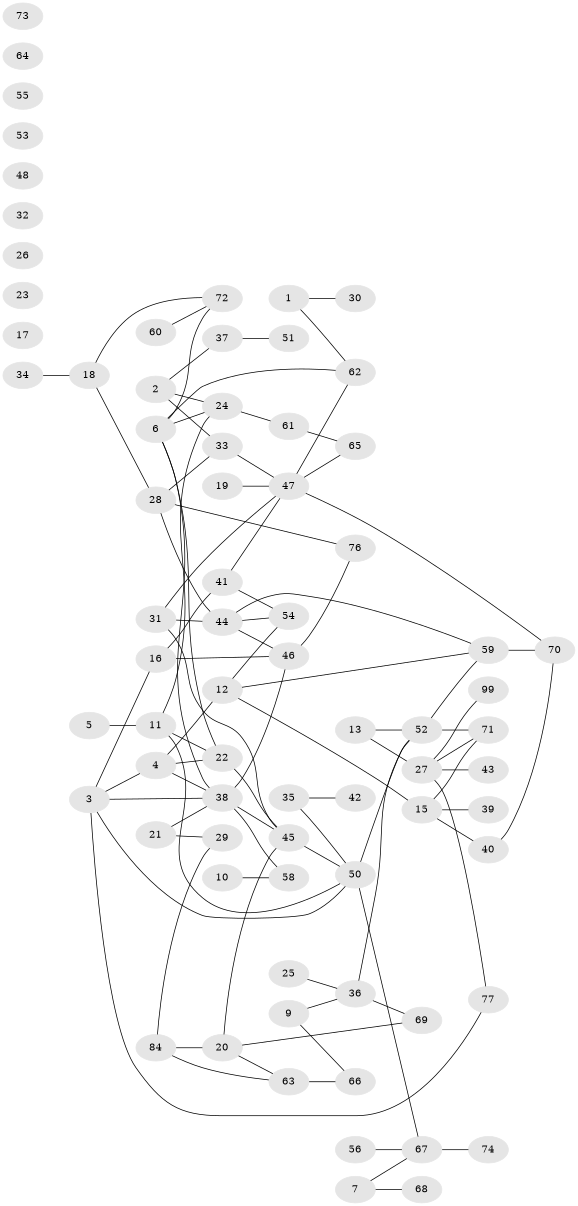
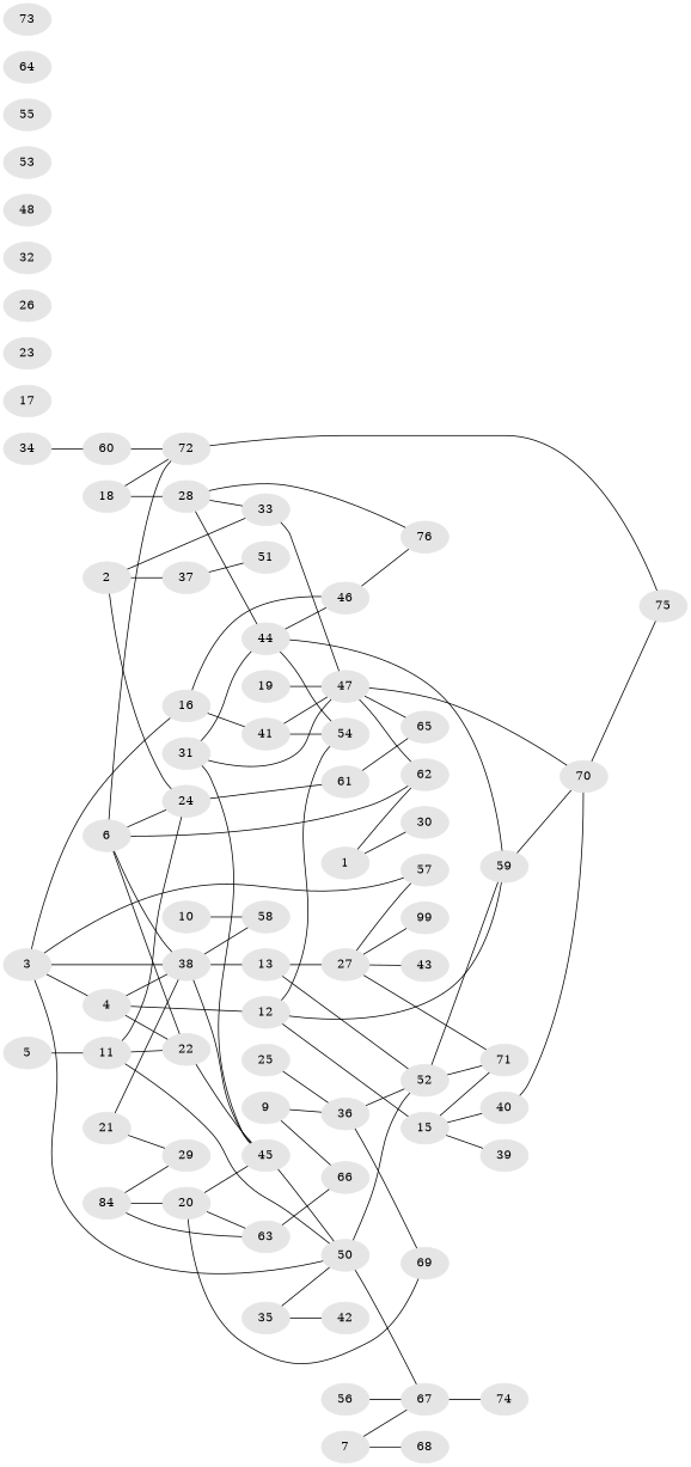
  graph {
    rankdir=LR
    node [color=gray90 style=filled]
    1
    30
    62
    2
    24
    33
    37
    61
    47
    51
    3
    16
    38
    50
-   57 [label=77]
+   57
    4
    41
    46
    35
    42
    58
    45
    67
    52
    12
    22
    15
    54
    59
    5
    11
    6
    72
+   75
    7
    68
    74
    71
    9
    36
    66
    69
    10
    39
    40
    70
    13
    27
    43
    n50 [label=99]
    n51 [label=84]
    20
    29
    63
    76
    17
    18
    28
    44
    19
    65
    21
    23
    25
    26
    31
    32
    34
    60
    48
    53
    55
    56
    64
    73
    1 -- 30
    1 -- 62
    2 -- 24
    2 -- 33
    2 -- 37
    24 -- 61
    33 -- 47
    37 -- 51
    61 -- 65
    47 -- 62
    47 -- 70
    47 -- 65
    3 -- 16
    3 -- 38
    3 -- 50
    3 -- 57
    3 -- 4
    16 -- 41
    16 -- 46
-   38 -- 46
+   38 -- 13
    38 -- 58
    38 -- 45
    50 -- 67
    50 -- 52
    4 -- 38
    4 -- 12
    4 -- 22
    41 -- 47
    41 -- 54
    46 -- 76
    35 -- 50
    35 -- 42
    45 -- 50
    67 -- 74
    52 -- 59
    52 -- 71
    12 -- 15
    12 -- 54
    12 -- 59
    22 -- 45
    15 -- 71
    15 -- 39
    15 -- 40
    59 -- 70
    5 -- 11
    11 -- 24
    11 -- 50
    11 -- 22
    6 -- 62
    6 -- 24
    6 -- 38
    6 -- 22
    6 -- 72
+   72 -- 75
    7 -- 67
    7 -- 68
    9 -- 36
    9 -- 66
    36 -- 52
    36 -- 69
    10 -- 58
    40 -- 70
+   70 -- 75
    13 -- 52
    13 -- 27
    27 -- 57
    27 -- 71
    27 -- 43
    27 -- n50
    n51 -- 20
    n51 -- 29
    n51 -- 63
    20 -- 45
    20 -- 69
    20 -- 63
    63 -- 66
    18 -- 72
    18 -- 28
    28 -- 33
    28 -- 76
    28 -- 44
    44 -- 46
    44 -- 54
    44 -- 59
    19 -- 47
    21 -- 38
    21 -- 29
    25 -- 36
    31 -- 47
    31 -- 45
    31 -- 44
-   34 -- 18
+   34 -- 60
    60 -- 72
    56 -- 67
  }
